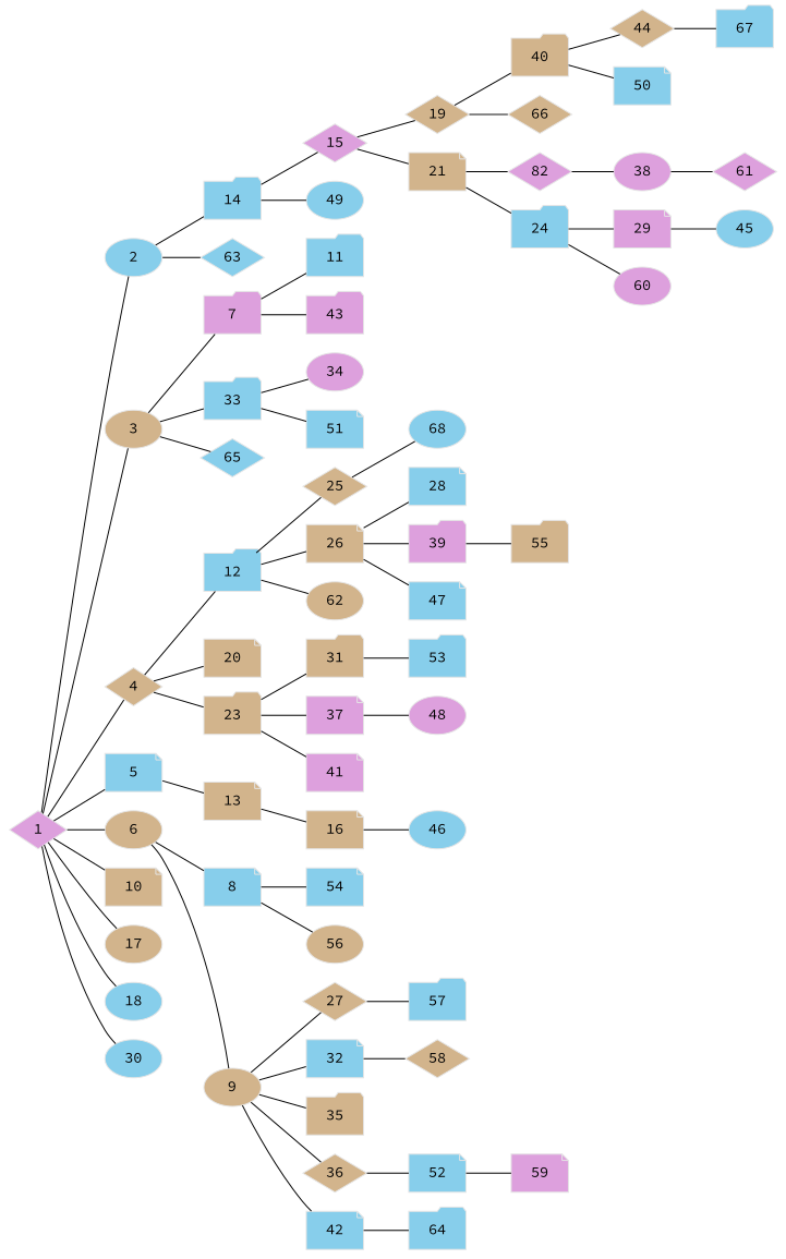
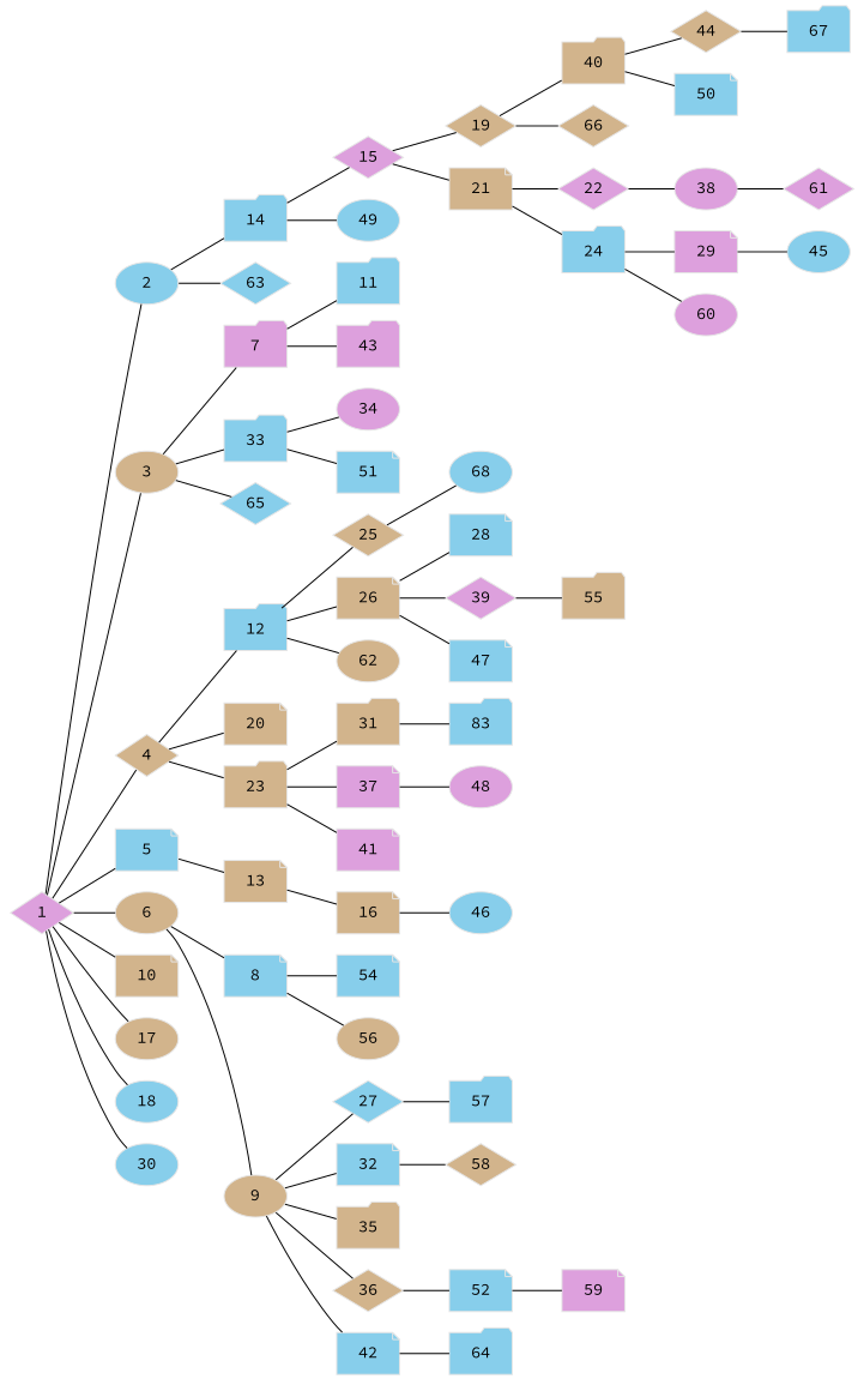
  graph {
    fontname="Source Code Pro"
    rankdir=LR
    node [color=gray90 fillcolor=skyblue fontname="Source Code Pro" shape=note style=filled]
    edge [fontname="Source Code Pro"]
    1 [fillcolor=plum shape=diamond]
    2 [shape=ellipse]
    3 [fillcolor=tan shape=ellipse]
    4 [fillcolor=tan shape=diamond]
    5
    6 [fillcolor=tan shape=ellipse]
    10 [fillcolor=tan]
    17 [fillcolor=tan shape=ellipse]
    18 [shape=ellipse]
    30 [shape=ellipse]
    14 [shape=folder]
    63 [shape=diamond]
    7 [fillcolor=plum shape=folder]
    33 [shape=folder]
    65 [shape=diamond]
    12 [shape=folder]
    20 [fillcolor=tan]
    23 [fillcolor=tan shape=folder]
    13 [fillcolor=tan]
    8
    9 [fillcolor=tan shape=ellipse]
    15 [fillcolor=plum shape=diamond]
    49 [shape=ellipse]
    11 [shape=folder]
    43 [fillcolor=plum shape=folder]
    34 [fillcolor=plum shape=ellipse]
    51
    25 [fillcolor=tan shape=diamond]
    26 [fillcolor=tan]
    62 [fillcolor=tan shape=ellipse]
    31 [fillcolor=tan shape=folder]
    37 [fillcolor=plum]
    41 [fillcolor=plum]
    16 [fillcolor=tan]
    54
    56 [fillcolor=tan shape=ellipse]
-   27 [fillcolor=tan shape=diamond]
+   27 [shape=diamond]
    32
    35 [fillcolor=tan shape=folder]
    36 [fillcolor=tan shape=diamond]
    42
    57 [shape=folder]
    58 [fillcolor=tan shape=diamond]
    52
    64 [shape=folder]
    68 [shape=ellipse]
    28
-   39 [fillcolor=plum shape=folder]
+   39 [fillcolor=plum shape=diamond]
    47
    46 [shape=ellipse]
    19 [fillcolor=tan shape=diamond]
    21 [fillcolor=tan]
    40 [fillcolor=tan shape=folder]
    66 [fillcolor=tan shape=diamond]
-   22 [fillcolor=plum shape=diamond label=82]
+   22 [fillcolor=plum shape=diamond]
    24 [shape=folder]
    44 [fillcolor=tan shape=diamond]
    50
    38 [fillcolor=plum shape=ellipse]
    29 [fillcolor=plum]
    60 [fillcolor=plum shape=ellipse]
    61 [fillcolor=plum shape=diamond]
-   53 [shape=folder]
+   53 [shape=folder label=83]
    48 [fillcolor=plum shape=ellipse]
    45 [shape=ellipse]
    55 [fillcolor=tan shape=folder]
    59 [fillcolor=plum]
    67 [shape=folder]
    1 -- 2
    1 -- 3
    1 -- 4
    1 -- 5
    1 -- 6
    1 -- 10
    1 -- 17
    1 -- 18
    1 -- 30
    2 -- 14
    2 -- 63
    3 -- 7
    3 -- 33
    3 -- 65
    4 -- 12
    4 -- 20
    4 -- 23
    5 -- 13
    6 -- 8
    6 -- 9
    14 -- 15
    14 -- 49
    7 -- 11
    7 -- 43
    33 -- 34
    33 -- 51
    12 -- 25
    12 -- 26
    12 -- 62
    23 -- 31
    23 -- 37
    23 -- 41
    13 -- 16
    8 -- 54
    8 -- 56
    9 -- 27
    9 -- 32
    9 -- 35
    9 -- 36
    9 -- 42
    15 -- 19
    15 -- 21
    25 -- 68
    26 -- 28
    26 -- 39
    26 -- 47
    31 -- 53
    37 -- 48
    16 -- 46
    27 -- 57
    32 -- 58
    36 -- 52
    42 -- 64
    52 -- 59
    39 -- 55
    19 -- 40
    19 -- 66
    21 -- 22
    21 -- 24
    40 -- 44
    40 -- 50
    22 -- 38
    24 -- 29
    24 -- 60
    44 -- 67
    38 -- 61
    29 -- 45
  }
